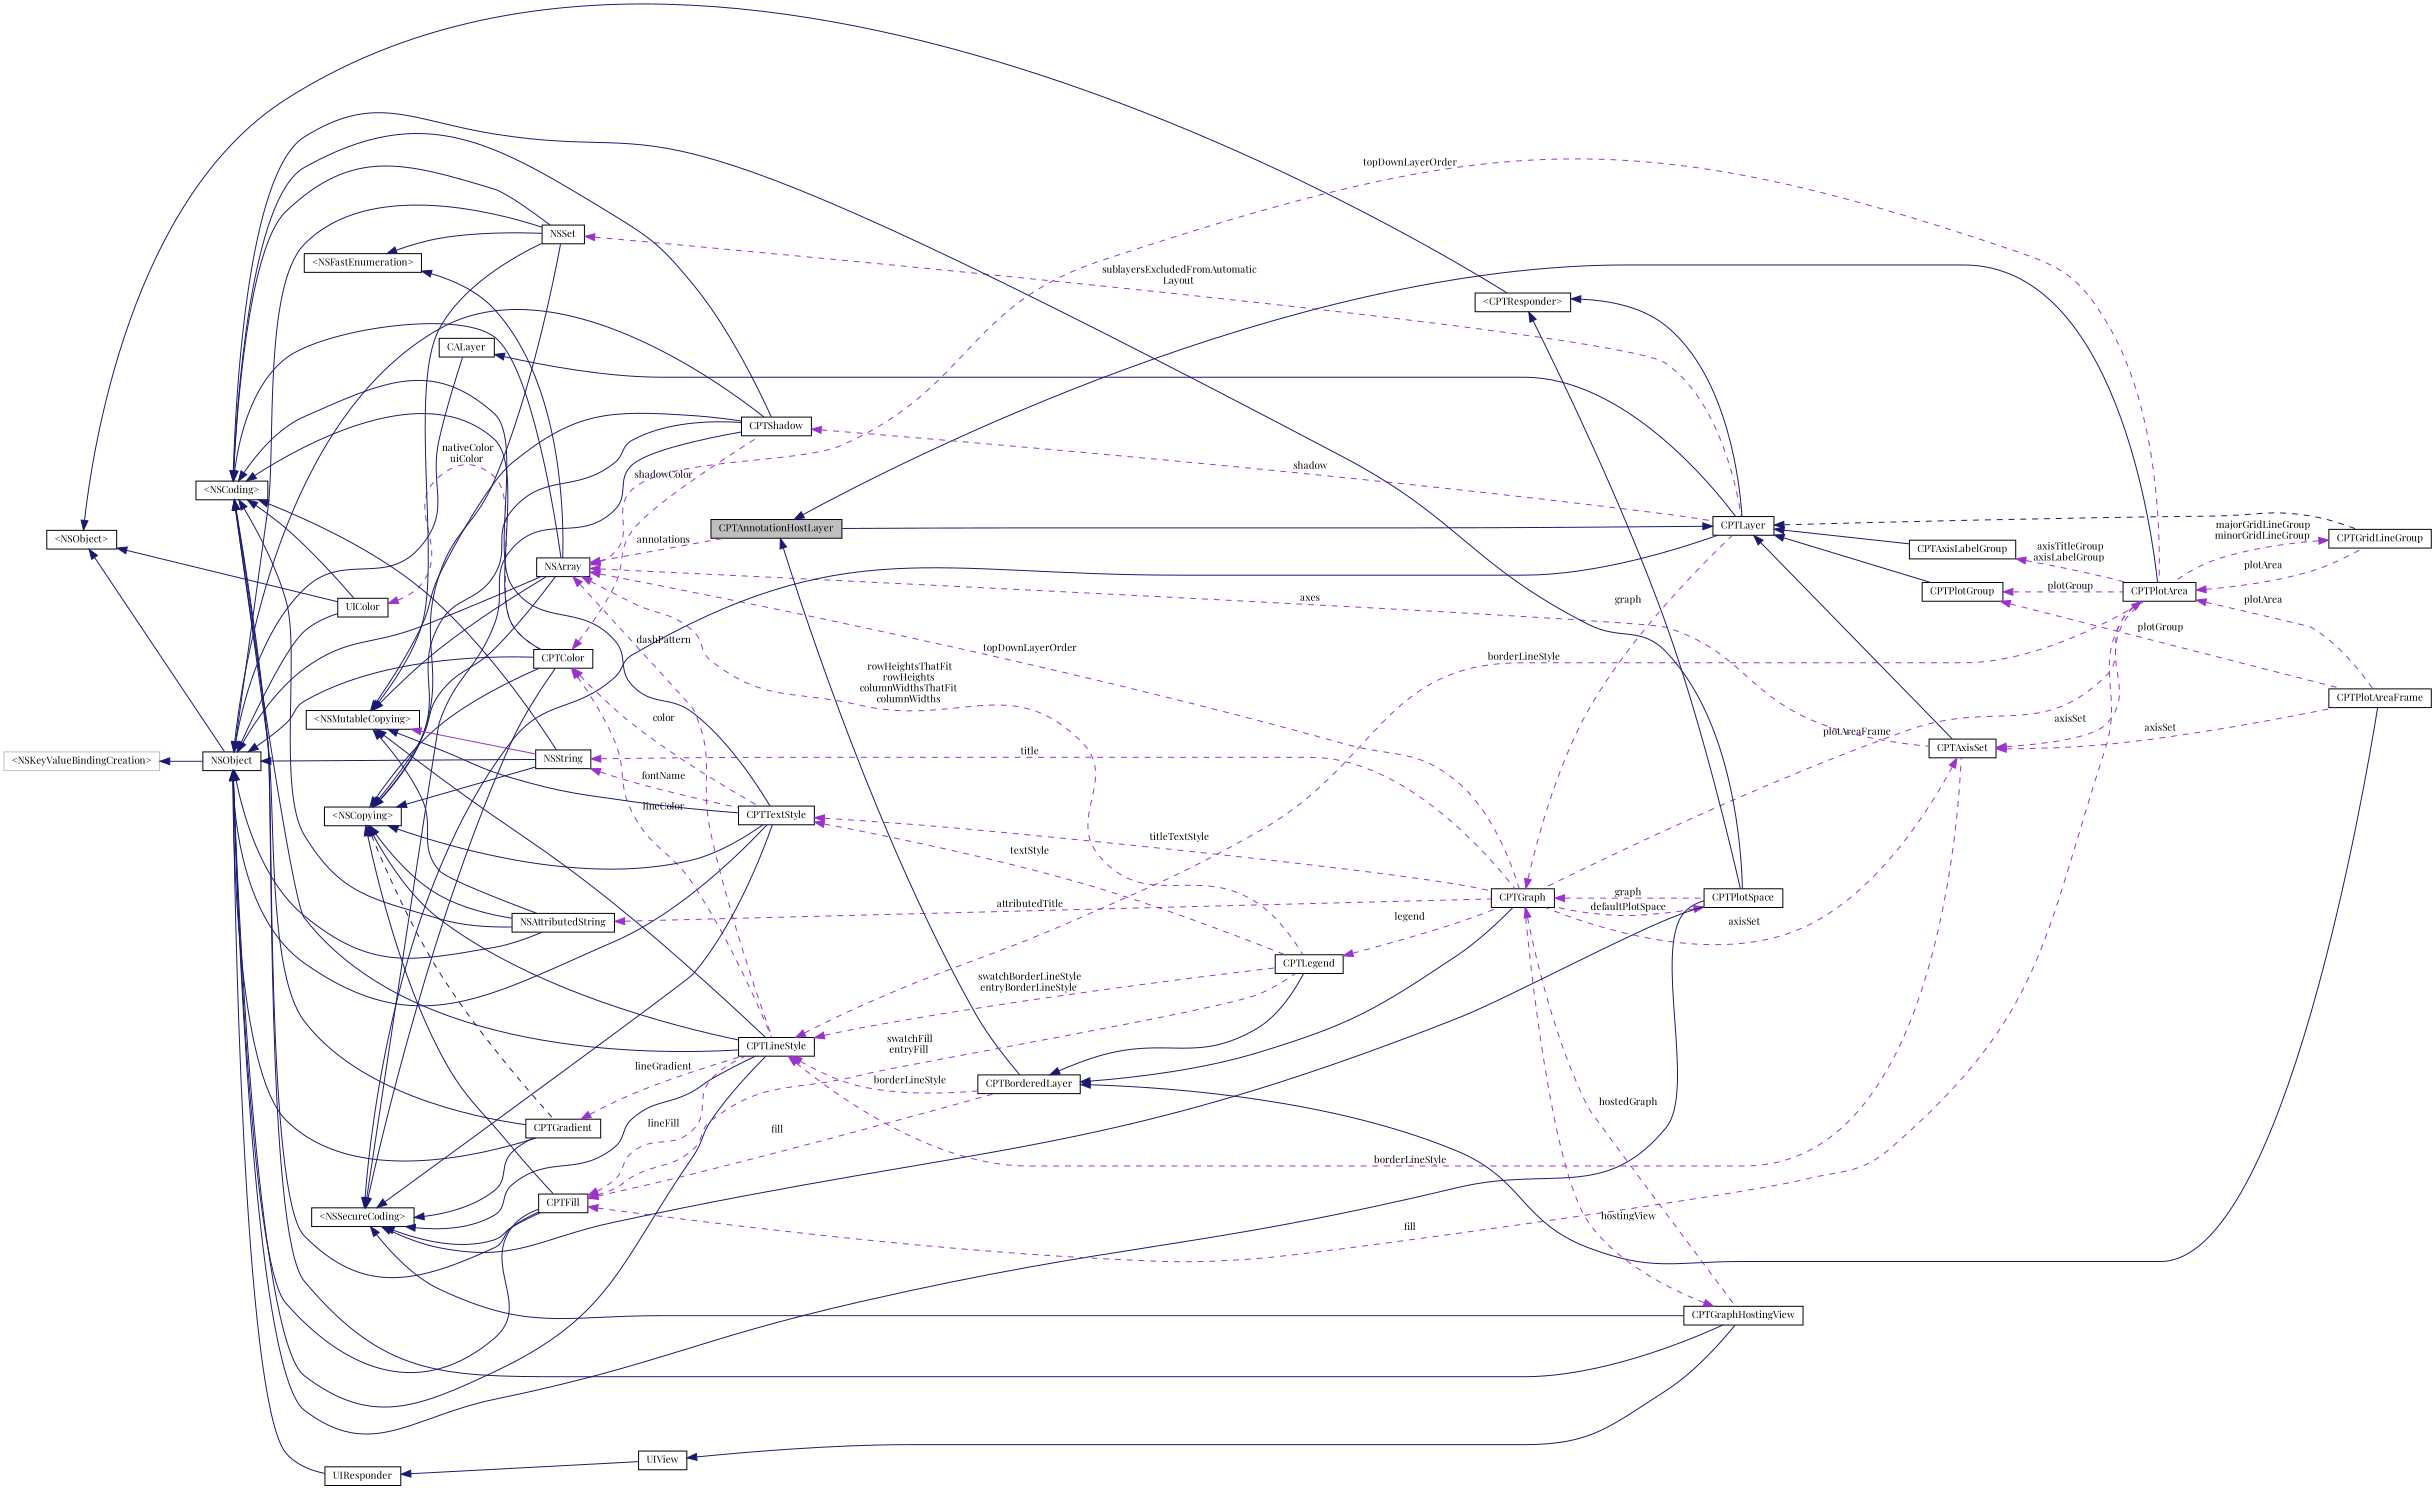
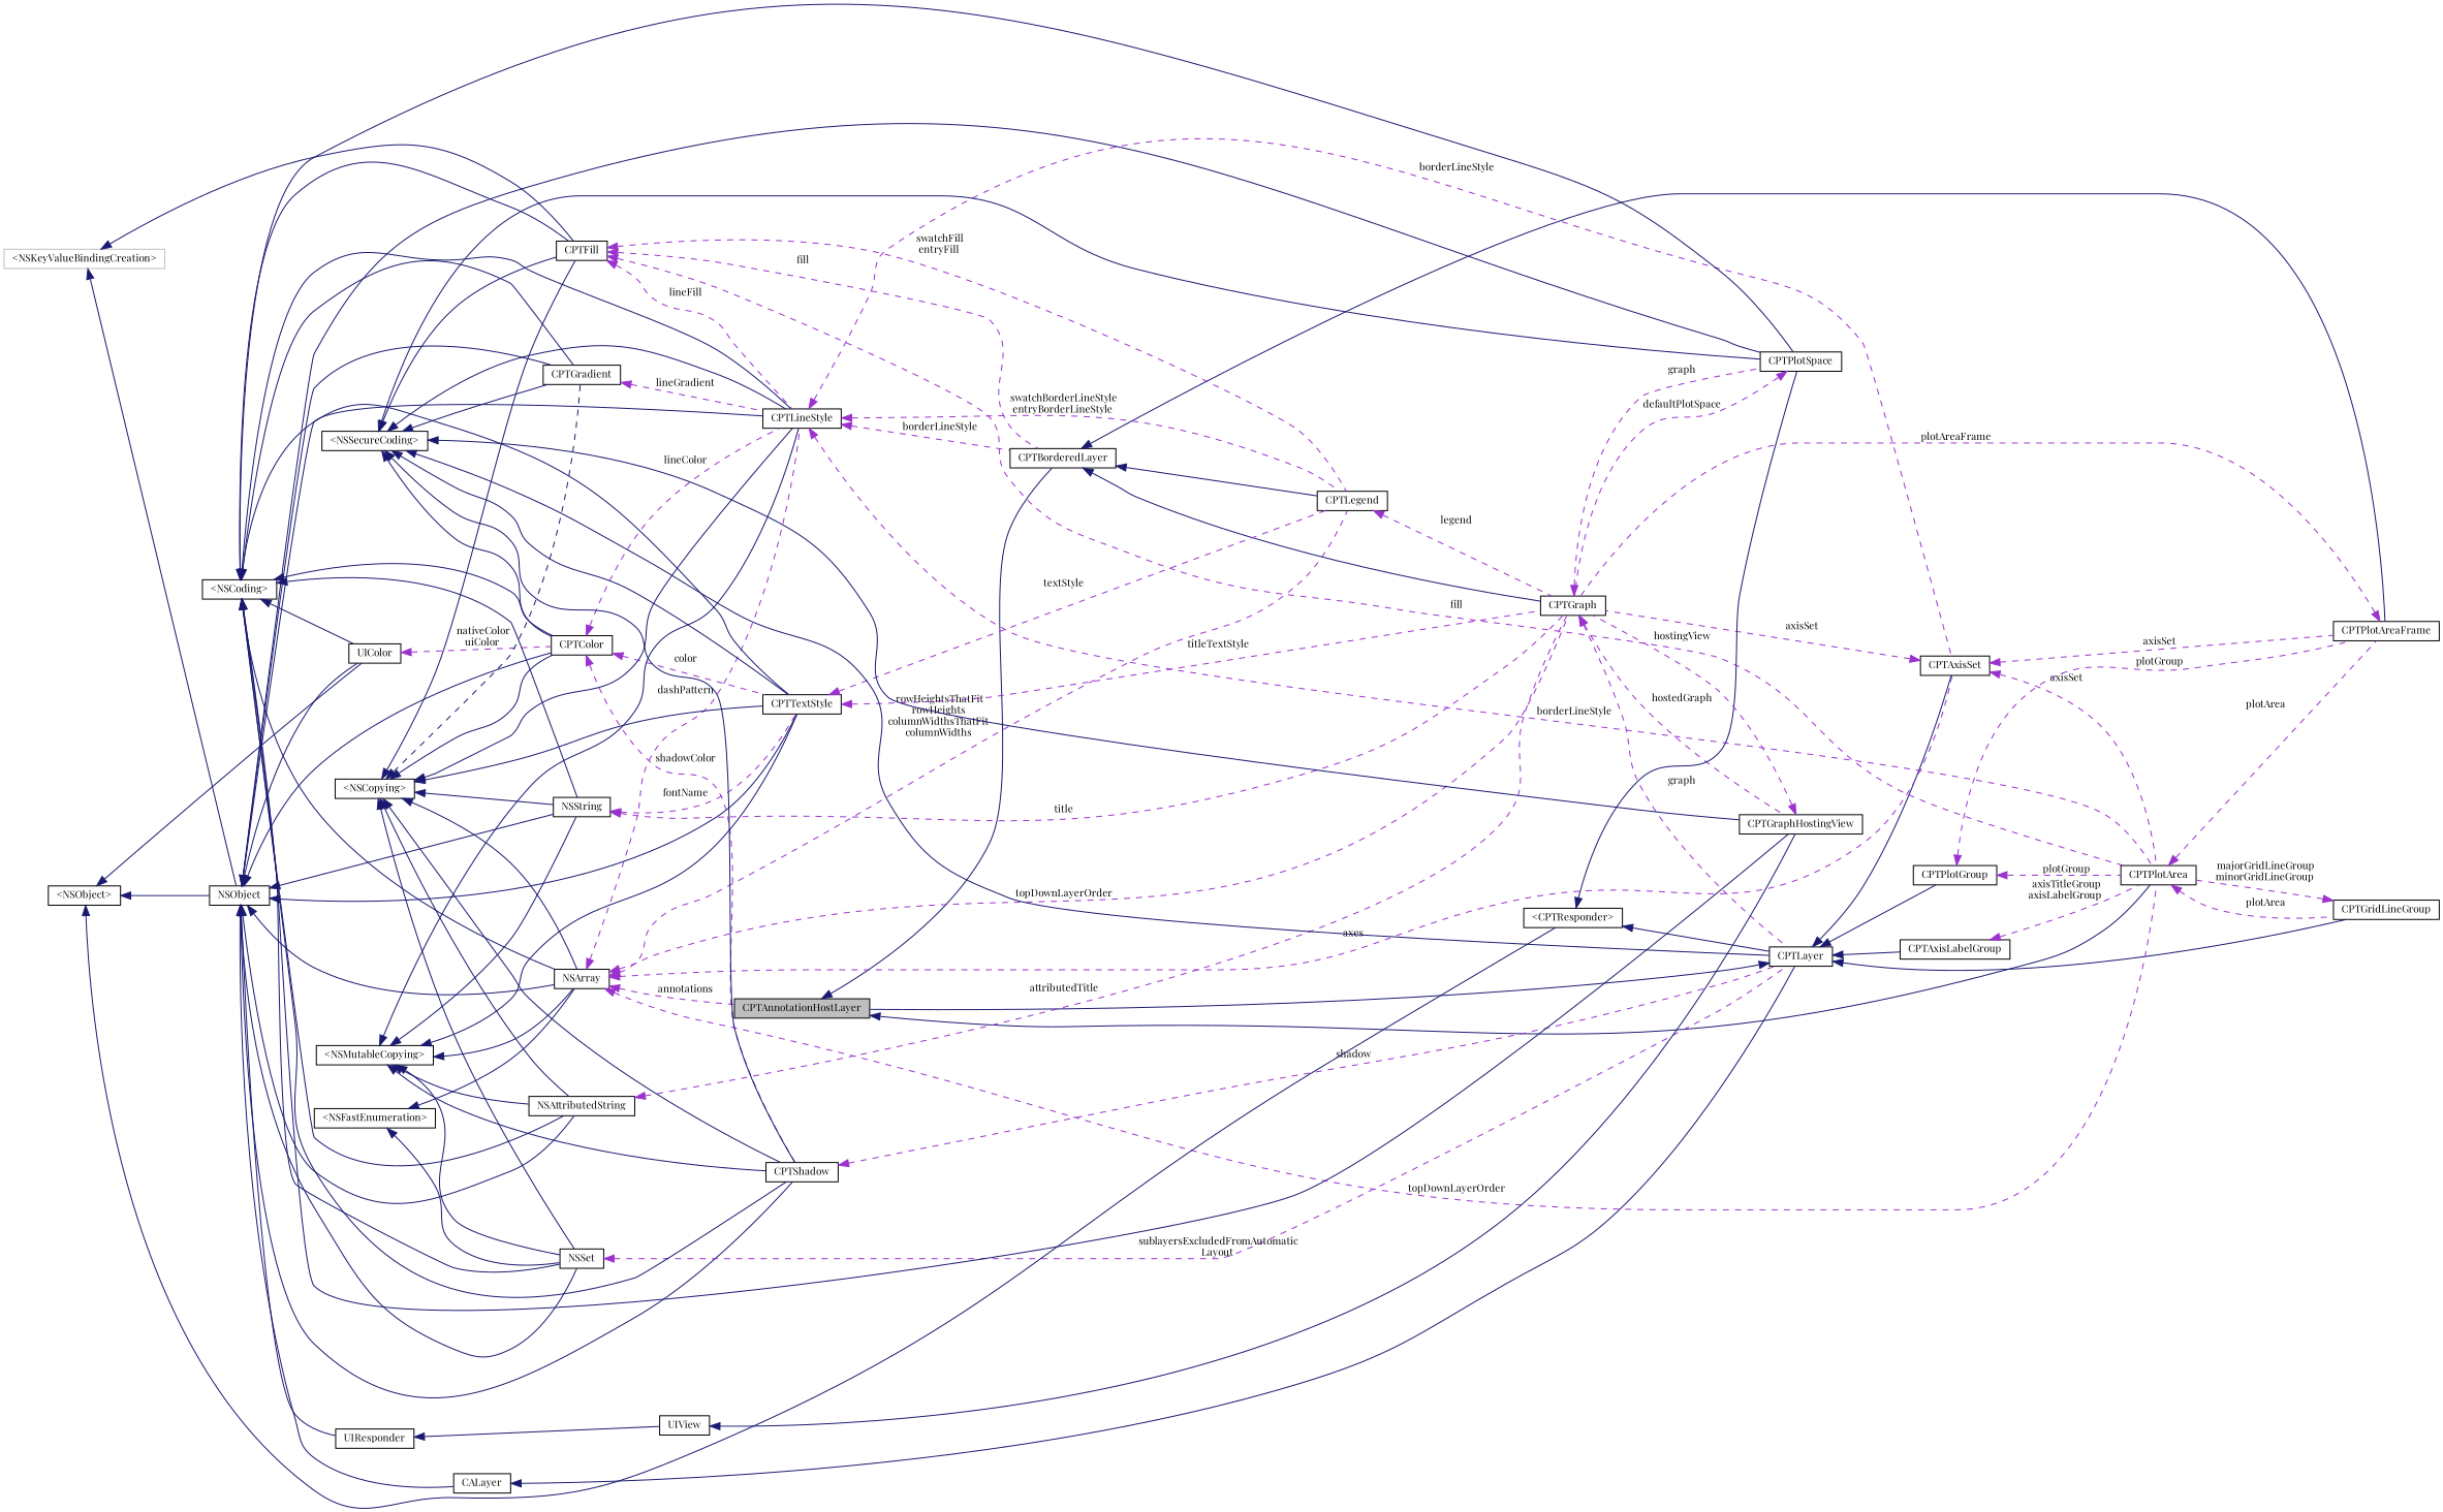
  digraph {
    fontname="Playfair Display"
    rankdir=LR
    node [color=black fontname="Playfair Display" fontsize=10 shape=record]
    edge [color=midnightblue dir=back fontname="Playfair Display" fontsize=10 labelfontname="Lucinda Grande" labelfontsize=10 style=solid]
    n1 [fillcolor=grey75 fontcolor=black height=0.2 label=CPTAnnotationHostLayer style=filled width=0.4]
    n2 [height=0.2 label=CPTBorderedLayer width=0.4]
    n3 [height=0.2 label=CPTPlotArea width=0.4]
    n4 [height=0.2 label=CPTGraph width=0.4]
    n5 [height=0.2 label=CPTPlotAreaFrame width=0.4]
    n6 [height=0.2 label=CPTLegend width=0.4]
    n7 [height=0.2 label=CPTGridLineGroup width=0.4]
    n8 [height=0.2 label=CPTLayer width=0.4]
    n9 [height=0.2 label=CPTAxisSet width=0.4]
    n10 [height=0.2 label=CPTAxisLabelGroup width=0.4]
    n11 [height=0.2 label=CPTPlotGroup width=0.4]
    n12 [height=0.2 label=CALayer width=0.4]
    n13 [height=0.2 label=NSObject width=0.4]
    n14 [height=0.2 label=NSString width=0.4]
    n15 [height=0.2 label=CPTShadow width=0.4]
    n16 [height=0.2 label=CPTColor width=0.4]
    n17 [height=0.2 label=UIColor width=0.4]
    n18 [height=0.2 label=NSSet width=0.4]
    n19 [height=0.2 label=CPTFill width=0.4]
    n20 [height=0.2 label=CPTLineStyle width=0.4]
    n21 [height=0.2 label=CPTGradient width=0.4]
    n22 [height=0.2 label=NSArray width=0.4]
    n23 [height=0.2 label=CPTTextStyle width=0.4]
    n24 [height=0.2 label=UIResponder width=0.4]
    n25 [height=0.2 label=NSAttributedString width=0.4]
    n26 [height=0.2 label=CPTPlotSpace width=0.4]
    n27 [height=0.2 label=UIView width=0.4]
    n28 [height=0.2 label="\<NSObject\>" width=0.4]
    n29 [height=0.2 label="\<CPTResponder\>" width=0.4]
    n30 [color=grey75 height=0.2 label="\<NSKeyValueBindingCreation\>" width=0.4]
    n31 [height=0.2 label=CPTGraphHostingView width=0.4]
    n32 [height=0.2 label="\<NSCoding\>" width=0.4]
    n33 [height=0.2 label="\<NSCopying\>" width=0.4]
    n34 [height=0.2 label="\<NSMutableCopying\>" width=0.4]
    n35 [height=0.2 label="\<NSSecureCoding\>" width=0.4]
    n36 [height=0.2 label="\<NSFastEnumeration\>" width=0.4]
    n1 -> n2
    n1 -> n3
    n2 -> n4
    n2 -> n5
    n2 -> n6
    n3 -> n5 [color=darkorchid3 label=" plotArea" style=dashed]
    n3 -> n7 [color=darkorchid3 label=" plotArea" style=dashed]
    n4 -> n8 [color=darkorchid3 label=" graph" style=dashed]
    n4 -> n26 [color=darkorchid3 label=" graph" style=dashed]
    n4 -> n31 [color=darkorchid3 label=" hostedGraph" style=dashed]
-   n3 -> n4 [color=darkorchid3 label=" plotAreaFrame" style=dashed]
+   n5 -> n4 [color=darkorchid3 label=" plotAreaFrame" style=dashed]
    n6 -> n4 [color=darkorchid3 label=" legend" style=dashed]
    n7 -> n3 [color=darkorchid3 label=" majorGridLineGroup\nminorGridLineGroup" style=dashed]
    n8 -> n1
-   n8 -> n7 [style=dashed]
+   n8 -> n7
    n8 -> n9
    n8 -> n10
    n8 -> n11
    n9 -> n3 [color=darkorchid3 label=" axisSet" style=dashed]
    n9 -> n4 [color=darkorchid3 label=" axisSet" style=dashed]
    n9 -> n5 [color=darkorchid3 label=" axisSet" style=dashed]
    n10 -> n3 [color=darkorchid3 label=" axisTitleGroup\naxisLabelGroup" style=dashed]
    n11 -> n3 [color=darkorchid3 label=" plotGroup" style=dashed]
    n11 -> n5 [color=darkorchid3 label=" plotGroup" style=dashed]
    n12 -> n8
    n13 -> n12
    n13 -> n14
    n13 -> n15
    n13 -> n16
    n13 -> n17
    n13 -> n18
-   n13 -> n19
+   n30 -> n19
    n13 -> n20
    n13 -> n21
    n13 -> n22
    n13 -> n23
    n13 -> n24
    n13 -> n25
    n13 -> n26
    n14 -> n4 [color=darkorchid3 label=" title" style=dashed]
    n14 -> n23 [color=darkorchid3 label=" fontName" style=dashed]
    n15 -> n8 [color=darkorchid3 label=" shadow" style=dashed]
    n16 -> n15 [color=darkorchid3 label=" shadowColor" style=dashed]
    n16 -> n20 [color=darkorchid3 label=" lineColor" style=dashed]
    n16 -> n23 [color=darkorchid3 label=" color" style=dashed]
    n17 -> n16 [color=darkorchid3 label=" nativeColor\nuiColor" style=dashed]
    n18 -> n8 [color=darkorchid3 label=" sublayersExcludedFromAutomatic\lLayout" style=dashed]
    n19 -> n2 [color=darkorchid3 label=" fill" style=dashed]
    n19 -> n3 [color=darkorchid3 label=" fill" style=dashed]
    n19 -> n6 [color=darkorchid3 label=" swatchFill\nentryFill" style=dashed]
    n19 -> n20 [color=darkorchid3 label=" lineFill" style=dashed]
    n20 -> n2 [color=darkorchid3 label=" borderLineStyle" style=dashed]
    n20 -> n3 [color=darkorchid3 label=" borderLineStyle" style=dashed]
    n20 -> n6 [color=darkorchid3 label=" swatchBorderLineStyle\nentryBorderLineStyle" style=dashed]
    n20 -> n9 [color=darkorchid3 label=" borderLineStyle" style=dashed]
    n21 -> n20 [color=darkorchid3 label=" lineGradient" style=dashed]
    n22 -> n1 [color=darkorchid3 label=" annotations" style=dashed]
    n22 -> n3 [color=darkorchid3 label=" topDownLayerOrder" style=dashed]
    n22 -> n4 [color=darkorchid3 label=" topDownLayerOrder" style=dashed]
    n22 -> n6 [color=darkorchid3 label=" rowHeightsThatFit\nrowHeights\ncolumnWidthsThatFit\ncolumnWidths" style=dashed]
    n22 -> n9 [color=darkorchid3 label=" axes" style=dashed]
    n22 -> n20 [color=darkorchid3 label=" dashPattern" style=dashed]
    n23 -> n4 [color=darkorchid3 label=" titleTextStyle" style=dashed]
    n23 -> n6 [color=darkorchid3 label=" textStyle" style=dashed]
    n24 -> n27
    n25 -> n4 [color=darkorchid3 label=" attributedTitle" style=dashed]
    n26 -> n4 [color=darkorchid3 label=" defaultPlotSpace" style=dashed]
    n27 -> n31
    n28 -> n13
    n28 -> n17
    n28 -> n29
    n29 -> n8
    n29 -> n26
    n30 -> n13
    n31 -> n4 [color=darkorchid3 label=" hostingView" style=dashed]
    n32 -> n14
    n32 -> n15
    n32 -> n16
    n32 -> n17
    n32 -> n18
    n32 -> n19
    n32 -> n20
    n32 -> n21
    n32 -> n22
    n32 -> n23
    n32 -> n25
    n32 -> n26
    n32 -> n31
    n33 -> n14
    n33 -> n15
    n33 -> n16
    n33 -> n18
    n33 -> n19
    n33 -> n20
    n33 -> n21 [style=dashed]
    n33 -> n22
    n33 -> n23
    n33 -> n25
-   n34 -> n14 [color=darkorchid3]
+   n34 -> n14
    n34 -> n15
    n34 -> n18
    n34 -> n20
    n34 -> n22
    n34 -> n23
    n34 -> n25
    n35 -> n8
    n35 -> n15
    n35 -> n16
    n35 -> n19
    n35 -> n20
    n35 -> n21
    n35 -> n23
    n35 -> n26
    n35 -> n31
    n36 -> n18
    n36 -> n22
  }
